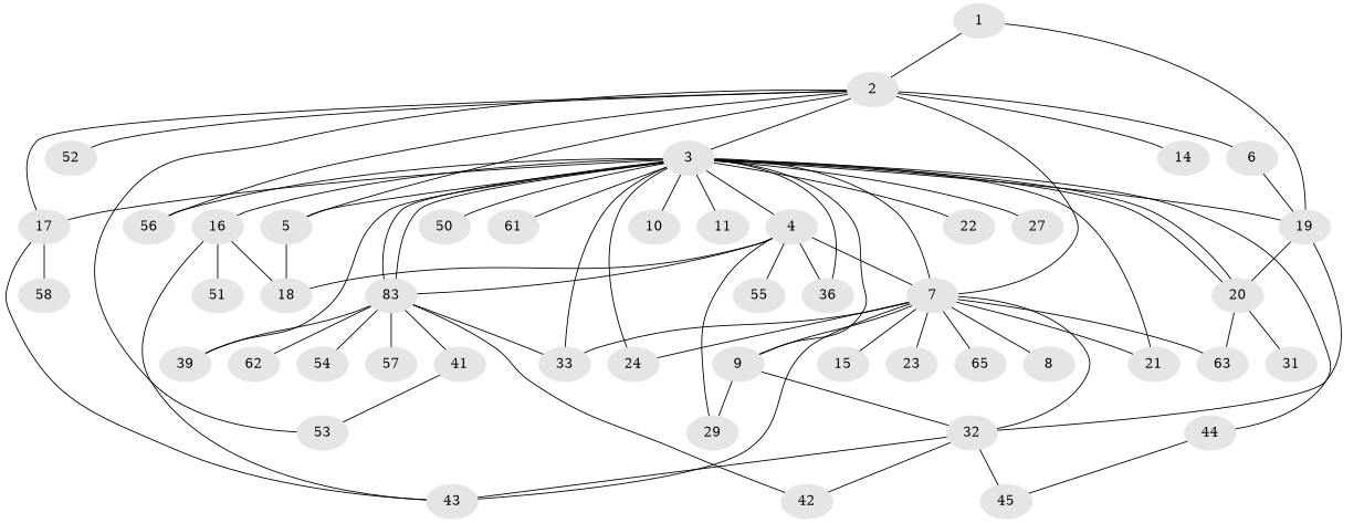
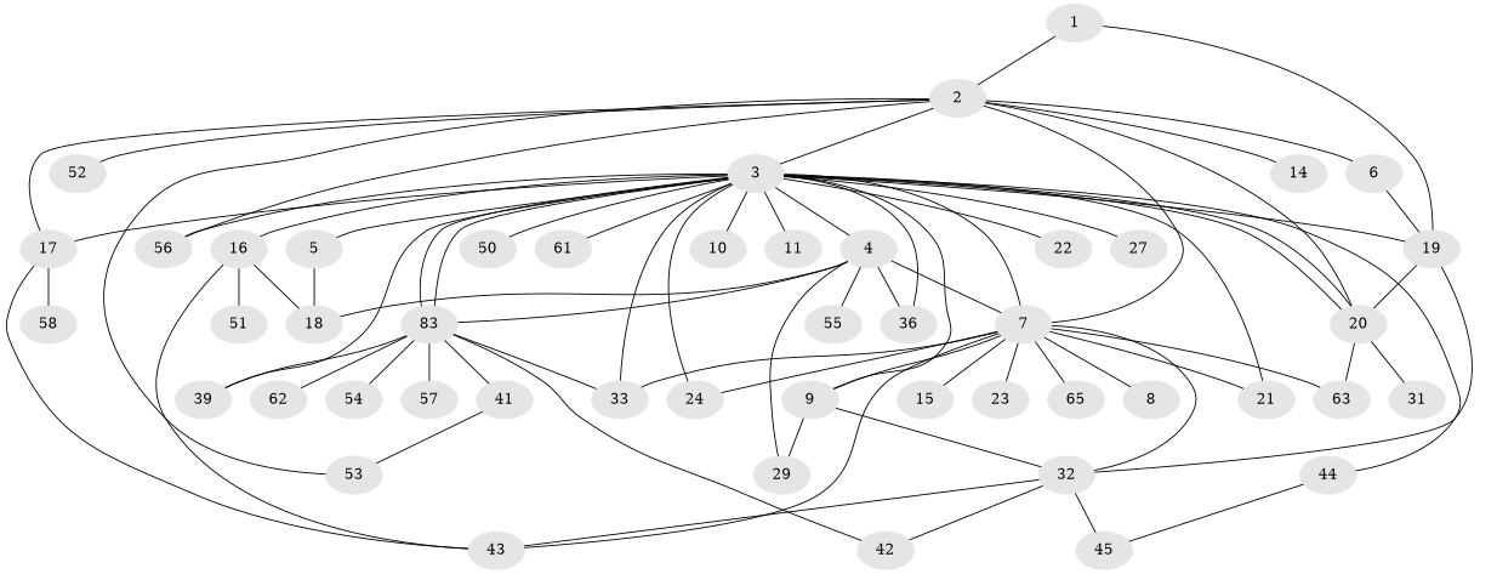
  graph {
    node [color=gray90 style=filled]
    1 [super="+34"]
    2 [super="+28"]
    19 [super="+59"]
    3 [super="+66"]
    5
    6 [super="+30"]
    7 [super="+37"]
    14
    17 [super="+49"]
    52
    53
    56
    20
    32 [super="+64"]
    4 [super="+12"]
    9 [super="+26"]
    10
    11
    n19 [label=83 super="+25"]
    16 [super="+60"]
    21 [super="+38"]
    22
    24
    27 [super="+40"]
    33
    36 [super="+48"]
    39
    44
    50
    61
    18 [super="+35"]
    8
    15
    23
    63
    65
    43
    58
    29 [super="+47"]
    55
    41 [super="+46"]
    42
    54
    57
    62
    51
    31
    45
    1 -- 2
    1 -- 19
    2 -- 3
-   2 -- 5
+   2 -- 20
    2 -- 6 [weight=2]
    2 -- 7
    2 -- 14
    2 -- 17
    2 -- 52
    2 -- 53
    2 -- 56
    19 -- 20
    19 -- 32
    3 -- 19
    3 -- 5
    3 -- 7
    3 -- 17 [weight=2]
    3 -- 56
    3 -- 20
    3 -- 20
    3 -- 4 [weight=2]
    3 -- 9
    3 -- 10
    3 -- 11
    3 -- n19
    3 -- n19
    3 -- 16 [weight=2]
    3 -- 21
    3 -- 22
    3 -- 24
    3 -- 27
    3 -- 33
    3 -- 36
    3 -- 39
    3 -- 44
    3 -- 50
    3 -- 61
    5 -- 18
    6 -- 19
    7 -- 32
    7 -- 9
    7 -- 21
    7 -- 24
    7 -- 33
    7 -- 8
    7 -- 15
    7 -- 23
    7 -- 63
    7 -- 65
    7 -- 43
    17 -- 43
    17 -- 58
    20 -- 63
    20 -- 31
    32 -- 43
    32 -- 42
    32 -- 45
    4 -- 7
    4 -- n19
    4 -- 36
    4 -- 18
    4 -- 29
    4 -- 55
    9 -- 32
    9 -- 29
    n19 -- 33
    n19 -- 39
    n19 -- 41
    n19 -- 42
    n19 -- 54
    n19 -- 57
    n19 -- 62
    16 -- 18
    16 -- 43
    16 -- 51
    44 -- 45
    41 -- 53
  }
